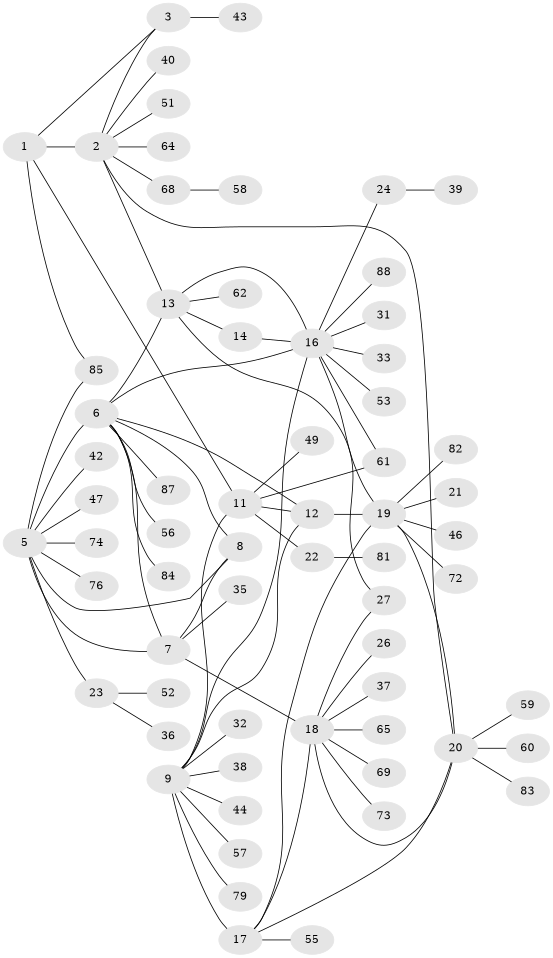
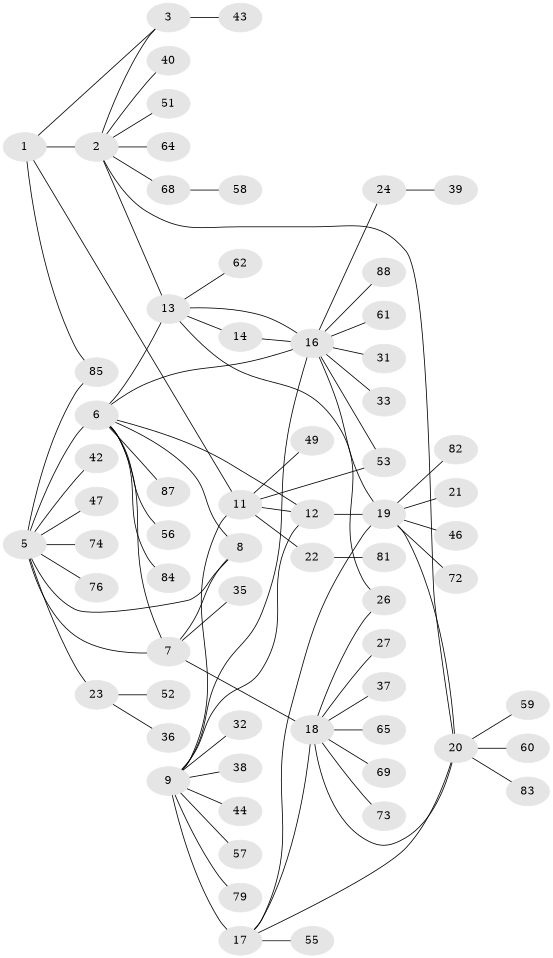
  graph {
    rankdir=LR
    node [color=gray90 style=filled]
    1 [super="+28"]
    2 [super="+4"]
    3 [super="+70"]
    11
    85 [super="+89"]
    13 [super="+15"]
    20 [super="+50"]
    40
    51 [super="+66"]
    64
    68
    43
    5 [super="+34"]
    6 [super="+75"]
    7 [super="+80"]
    8
    23 [super="+86"]
    42 [super="+63"]
    47
    74
    76
    12 [super="+78"]
    22 [super="+41"]
    49
    61 [super="+67"]
    16 [super="+48"]
    14
    27
    62
    59
    60
    83
    58
    56
    84
    87
    18 [super="+30"]
    35
    36
    52 [super="+77"]
    19 [super="+29"]
    24
    31
    33
    53
    88
    26
    37
    65
    69
    73
    9 [super="+10"]
    17 [super="+71"]
    32
    38
    44
    57
    79
    55
    81
    21 [super="+25"]
    46
    72
    82
    39
    1 -- 2 [weight=2]
    1 -- 3
    1 -- 11
    1 -- 85
    2 -- 3 [weight=2]
    2 -- 13
    2 -- 20
    2 -- 40
    2 -- 51
    2 -- 64
    2 -- 68
    3 -- 43
    11 -- 12
    11 -- 22
    11 -- 49
-   11 -- 61
+   11 -- 53
    13 -- 16 [weight=2]
    13 -- 14 [weight=2]
-   13 -- 27
+   13 -- 26
    13 -- 62
    20 -- 59
    20 -- 60
    20 -- 83
    68 -- 58
    5 -- 85
    5 -- 6
    5 -- 7
    5 -- 8
    5 -- 23
    5 -- 42
    5 -- 47
    5 -- 74
    5 -- 76
    6 -- 13
    6 -- 7
    6 -- 8
    6 -- 12
    6 -- 16
    6 -- 56
    6 -- 84
    6 -- 87
    7 -- 8
    7 -- 18
    7 -- 35
    23 -- 36
    23 -- 52
    12 -- 19
    22 -- 81
    16 -- 61
    16 -- 19
    16 -- 24
    16 -- 31
    16 -- 33
    16 -- 53
    16 -- 88
    14 -- 16
    18 -- 20
    18 -- 27
    18 -- 26
    18 -- 37
    18 -- 65
    18 -- 69
    18 -- 73
    19 -- 20
    19 -- 21
    19 -- 46
    19 -- 72
    19 -- 82
    24 -- 39
    9 -- 11 [weight=2]
    9 -- 12 [weight=2]
    9 -- 16
    9 -- 17
    9 -- 32
    9 -- 38
    9 -- 44
    9 -- 57
    9 -- 79
    17 -- 20
    17 -- 18
    17 -- 19
    17 -- 55
  }
